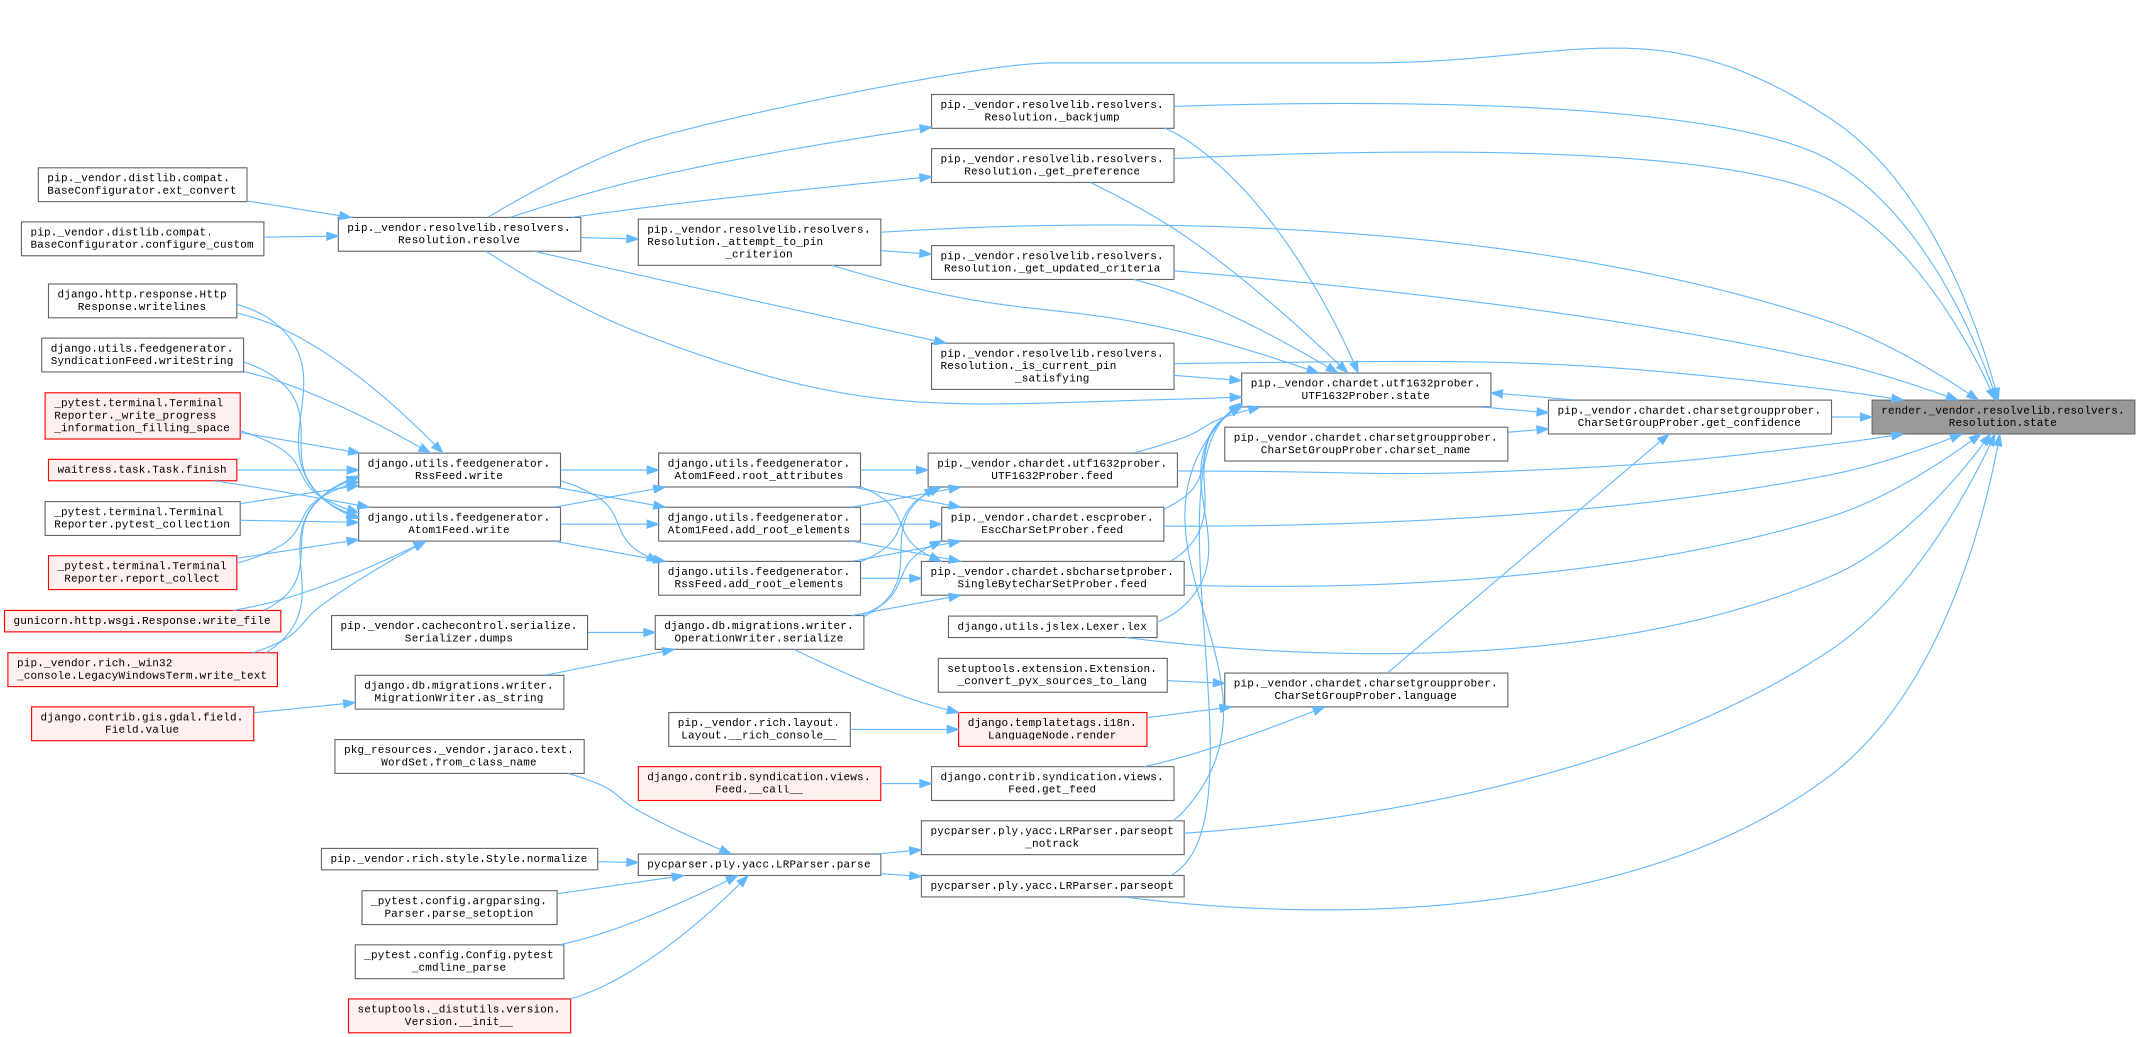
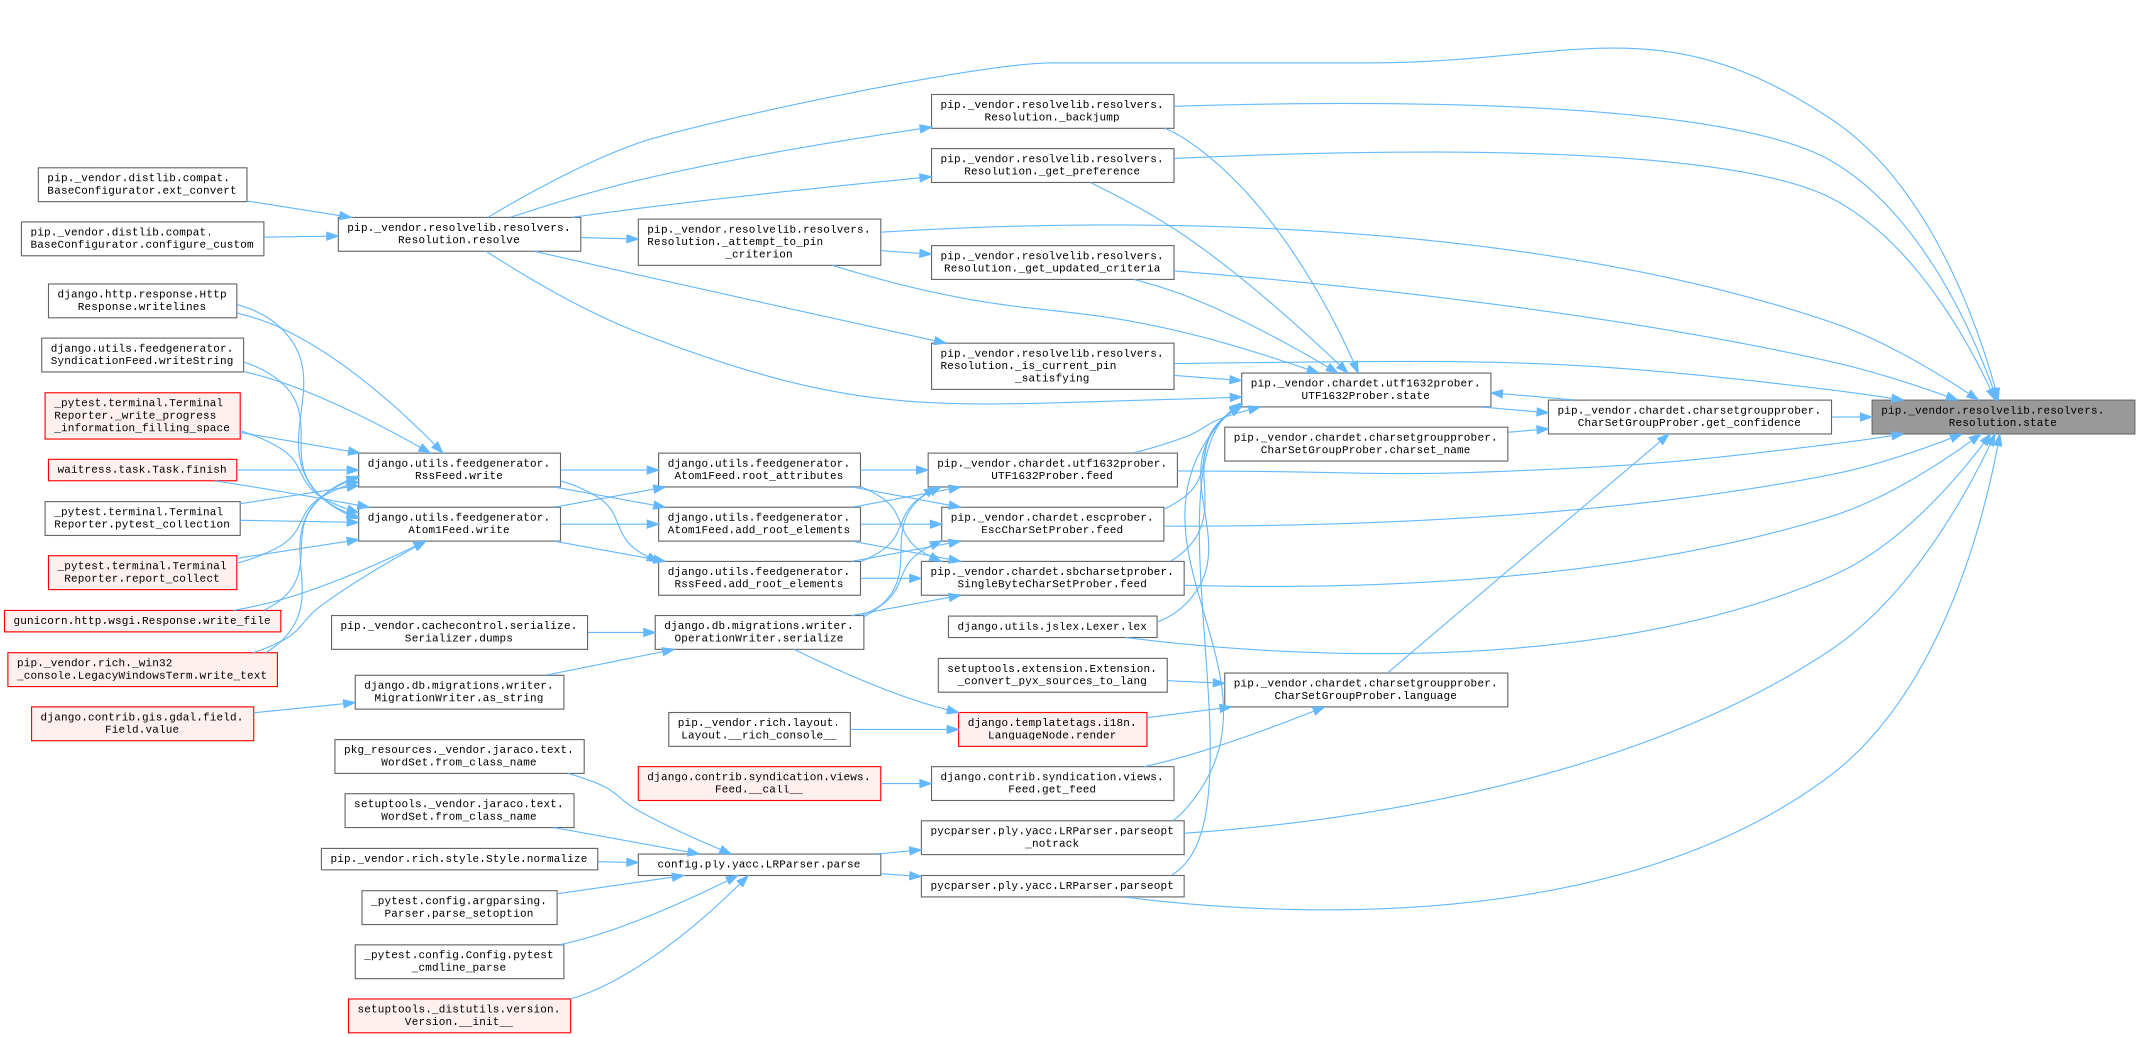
  digraph {
    fontname="Liberation Mono"
    rankdir=RL
    node [color=grey40 fillcolor=white fontname="Liberation Mono" fontsize=10 shape=box style=filled]
    edge [color=steelblue1 dir=back fontname="Liberation Mono" fontsize=10 labelfontname=Helvetica labelfontsize=10 style=solid]
-   n1 [color=gray40 fillcolor=grey60 fontcolor=black height=0.2 label="render._vendor.resolvelib.resolvers.\lResolution.state" width=0.4]
+   n1 [color=gray40 fillcolor=grey60 fontcolor=black height=0.2 label="pip._vendor.resolvelib.resolvers.\lResolution.state" width=0.4]
    n2 [height=0.2 label="pip._vendor.resolvelib.resolvers.\lResolution._attempt_to_pin\l_criterion" width=0.4]
    n3 [height=0.2 label="pip._vendor.resolvelib.resolvers.\lResolution.resolve" width=0.4]
    n4 [height=0.2 label="pip._vendor.resolvelib.resolvers.\lResolution._backjump" width=0.4]
    n5 [height=0.2 label="pip._vendor.resolvelib.resolvers.\lResolution._get_preference" width=0.4]
    n6 [height=0.2 label="pip._vendor.resolvelib.resolvers.\lResolution._get_updated_criteria" width=0.4]
    n7 [height=0.2 label="pip._vendor.resolvelib.resolvers.\lResolution._is_current_pin\l_satisfying" width=0.4]
    n8 [height=0.2 label="pip._vendor.chardet.escprober.\lEscCharSetProber.feed" width=0.4]
    n9 [height=0.2 label="pip._vendor.chardet.sbcharsetprober.\lSingleByteCharSetProber.feed" width=0.4]
    n10 [height=0.2 label="pip._vendor.chardet.utf1632prober.\lUTF1632Prober.feed" width=0.4]
    n11 [height=0.2 label="pip._vendor.chardet.charsetgroupprober.\lCharSetGroupProber.get_confidence" width=0.4]
    n12 [height=0.2 label="django.utils.jslex.Lexer.lex" width=0.4]
    n13 [height=0.2 label="pycparser.ply.yacc.LRParser.parseopt" width=0.4]
    n14 [height=0.2 label="pycparser.ply.yacc.LRParser.parseopt\l_notrack" width=0.4]
    n15 [height=0.2 label="pip._vendor.distlib.compat.\lBaseConfigurator.configure_custom" width=0.4]
    n16 [height=0.2 label="pip._vendor.distlib.compat.\lBaseConfigurator.ext_convert" width=0.4]
    n17 [height=0.2 label="django.utils.feedgenerator.\lAtom1Feed.add_root_elements" width=0.4]
    n18 [height=0.2 label="django.utils.feedgenerator.\lRssFeed.add_root_elements" width=0.4]
    n19 [height=0.2 label="django.utils.feedgenerator.\lAtom1Feed.root_attributes" width=0.4]
    n20 [height=0.2 label="django.db.migrations.writer.\lOperationWriter.serialize" width=0.4]
    n21 [height=0.2 label="pip._vendor.chardet.charsetgroupprober.\lCharSetGroupProber.charset_name" width=0.4]
    n22 [height=0.2 label="pip._vendor.chardet.charsetgroupprober.\lCharSetGroupProber.language" width=0.4]
    n23 [height=0.2 label="pip._vendor.chardet.utf1632prober.\lUTF1632Prober.state" width=0.4]
-   n24 [height=0.2 label="pycparser.ply.yacc.LRParser.parse" width=0.4]
+   n24 [height=0.2 label="config.ply.yacc.LRParser.parse" width=0.4]
    n25 [height=0.2 label="django.utils.feedgenerator.\lAtom1Feed.write" width=0.4]
    n26 [height=0.2 label="django.utils.feedgenerator.\lRssFeed.write" width=0.4]
    n27 [height=0.2 label="django.db.migrations.writer.\lMigrationWriter.as_string" width=0.4]
    n28 [height=0.2 label="pip._vendor.cachecontrol.serialize.\lSerializer.dumps" width=0.4]
    n29 [color=red fillcolor="#FFF0F0" height=0.2 label="_pytest.terminal.Terminal\lReporter._write_progress\l_information_filling_space" width=0.4]
    n30 [color=red fillcolor="#FFF0F0" height=0.2 label="waitress.task.Task.finish" width=0.4]
    n31 [height=0.2 label="_pytest.terminal.Terminal\lReporter.pytest_collection" width=0.4]
    n32 [color=red fillcolor="#FFF0F0" height=0.2 label="_pytest.terminal.Terminal\lReporter.report_collect" width=0.4]
    n33 [color=red fillcolor="#FFF0F0" height=0.2 label="gunicorn.http.wsgi.Response.write_file" width=0.4]
    n34 [color=red fillcolor="#FFF0F0" height=0.2 label="pip._vendor.rich._win32\l_console.LegacyWindowsTerm.write_text" width=0.4]
    n35 [height=0.2 label="django.http.response.Http\lResponse.writelines" width=0.4]
    n36 [height=0.2 label="django.utils.feedgenerator.\lSyndicationFeed.writeString" width=0.4]
    n37 [color=red fillcolor="#FFF0F0" height=0.2 label="django.contrib.gis.gdal.field.\lField.value" width=0.4]
    n38 [height=0.2 label="setuptools.extension.Extension.\l_convert_pyx_sources_to_lang" width=0.4]
    n39 [height=0.2 label="django.contrib.syndication.views.\lFeed.get_feed" width=0.4]
    n40 [color=red fillcolor="#FFF0F0" height=0.2 label="django.templatetags.i18n.\lLanguageNode.render" width=0.4]
    n41 [color=red fillcolor="#FFF0F0" height=0.2 label="django.contrib.syndication.views.\lFeed.__call__" width=0.4]
    n42 [height=0.2 label="pip._vendor.rich.layout.\lLayout.__rich_console__" width=0.4]
    n43 [color=red fillcolor="#FFF0F0" height=0.2 label="setuptools._distutils.version.\lVersion.__init__" width=0.4]
    n44 [height=0.2 label="pkg_resources._vendor.jaraco.text.\lWordSet.from_class_name" width=0.4]
+   n45 [height=0.2 label="setuptools._vendor.jaraco.text.\lWordSet.from_class_name" width=0.4]
    n46 [height=0.2 label="pip._vendor.rich.style.Style.normalize" width=0.4]
    n47 [height=0.2 label="_pytest.config.argparsing.\lParser.parse_setoption" width=0.4]
    n48 [height=0.2 label="_pytest.config.Config.pytest\l_cmdline_parse" width=0.4]
    n1 -> n2
    n1 -> n3
    n1 -> n4
    n1 -> n5
    n1 -> n6
    n1 -> n7
    n1 -> n8
    n1 -> n9
    n1 -> n10
    n1 -> n11
    n1 -> n12
    n1 -> n13
    n1 -> n14
    n2 -> n3
    n3 -> n15
    n3 -> n16
    n4 -> n3
    n5 -> n3
    n6 -> n2
    n7 -> n3
    n8 -> n17
    n8 -> n18
    n8 -> n19
    n8 -> n20
    n9 -> n17
    n9 -> n18
    n9 -> n19
    n9 -> n20
    n10 -> n17
    n10 -> n18
    n10 -> n19
    n10 -> n20
    n11 -> n21
    n11 -> n22
    n11 -> n23
    n13 -> n24
    n14 -> n24
    n17 -> n25
    n17 -> n26
    n18 -> n25
    n18 -> n26
    n19 -> n25
    n19 -> n26
    n20 -> n27
    n20 -> n28
    n22 -> n38
    n22 -> n39
    n22 -> n40
    n23 -> n2
    n23 -> n3
    n23 -> n4
    n23 -> n5
    n23 -> n6
    n23 -> n7
    n23 -> n8
    n23 -> n9
    n23 -> n10
    n23 -> n11
    n23 -> n12
    n23 -> n13
    n23 -> n14
    n24 -> n43
    n24 -> n44
+   n24 -> n45
    n24 -> n46
    n24 -> n47
    n24 -> n48
    n25 -> n29
    n25 -> n30
    n25 -> n31
    n25 -> n32
    n25 -> n33
    n25 -> n34
    n25 -> n35
    n25 -> n36
    n26 -> n29
    n26 -> n30
    n26 -> n31
    n26 -> n32
    n26 -> n33
    n26 -> n34
    n26 -> n35
    n26 -> n36
    n27 -> n37
    n39 -> n41
    n40 -> n20
    n40 -> n42
  }
